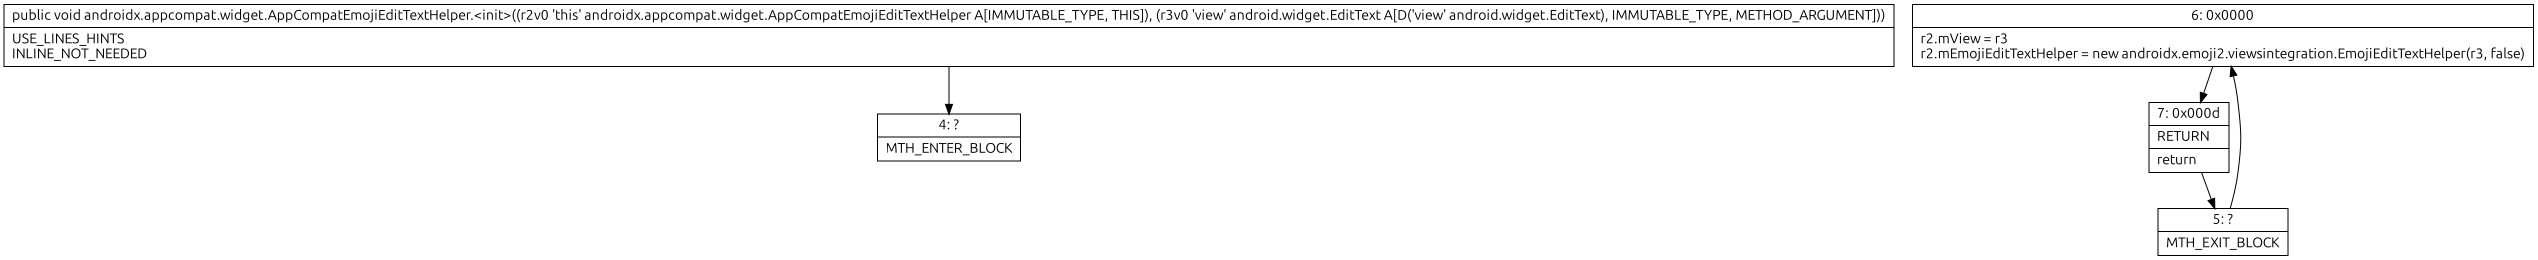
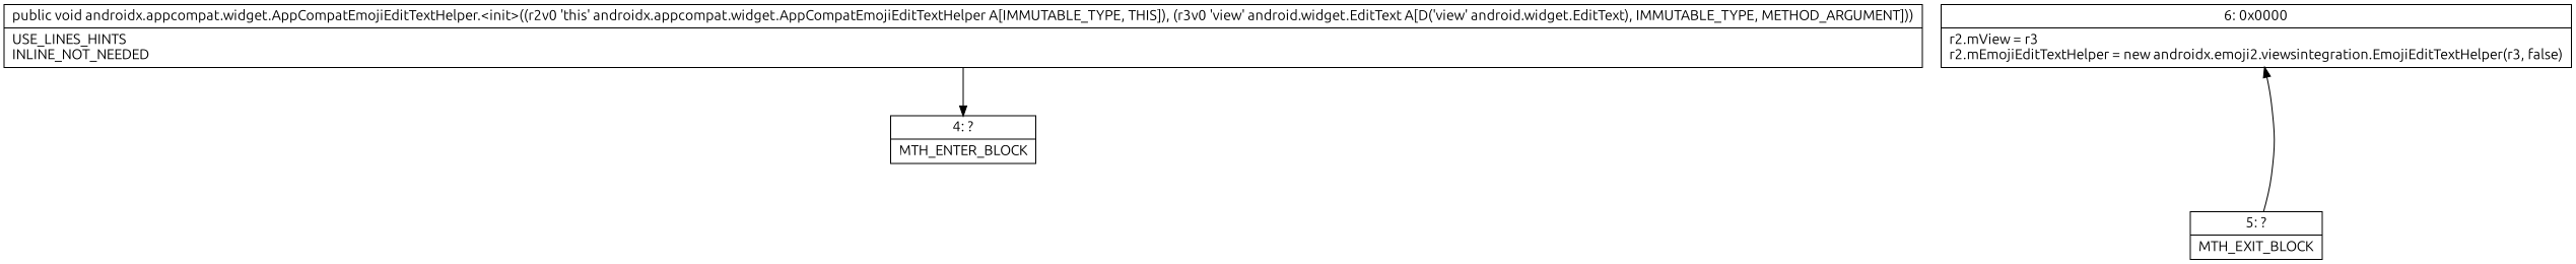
  digraph {
    fontname=Ubuntu
    node [fontname=Ubuntu shape=record]
    edge [fontname=Ubuntu]
    n1 [label="{4\:\ ?|MTH_ENTER_BLOCK\l}"]
    n2 [label="{6\:\ 0x0000|r2.mView = r3\lr2.mEmojiEditTextHelper = new androidx.emoji2.viewsintegration.EmojiEditTextHelper(r3, false)\l}"]
-   n3 [label="{7\:\ 0x000d|RETURN\l|return\l}"]
    n4 [label="{5\:\ ?|MTH_EXIT_BLOCK\l}"]
    n5 [label="{public void androidx.appcompat.widget.AppCompatEmojiEditTextHelper.\<init\>((r2v0 'this' androidx.appcompat.widget.AppCompatEmojiEditTextHelper A[IMMUTABLE_TYPE, THIS]), (r3v0 'view' android.widget.EditText A[D('view' android.widget.EditText), IMMUTABLE_TYPE, METHOD_ARGUMENT]))  | USE_LINES_HINTS\lINLINE_NOT_NEEDED\l}"]
-   n2 -> n3
-   n3 -> n4
    n4 -> n2
    n5 -> n1
  }
